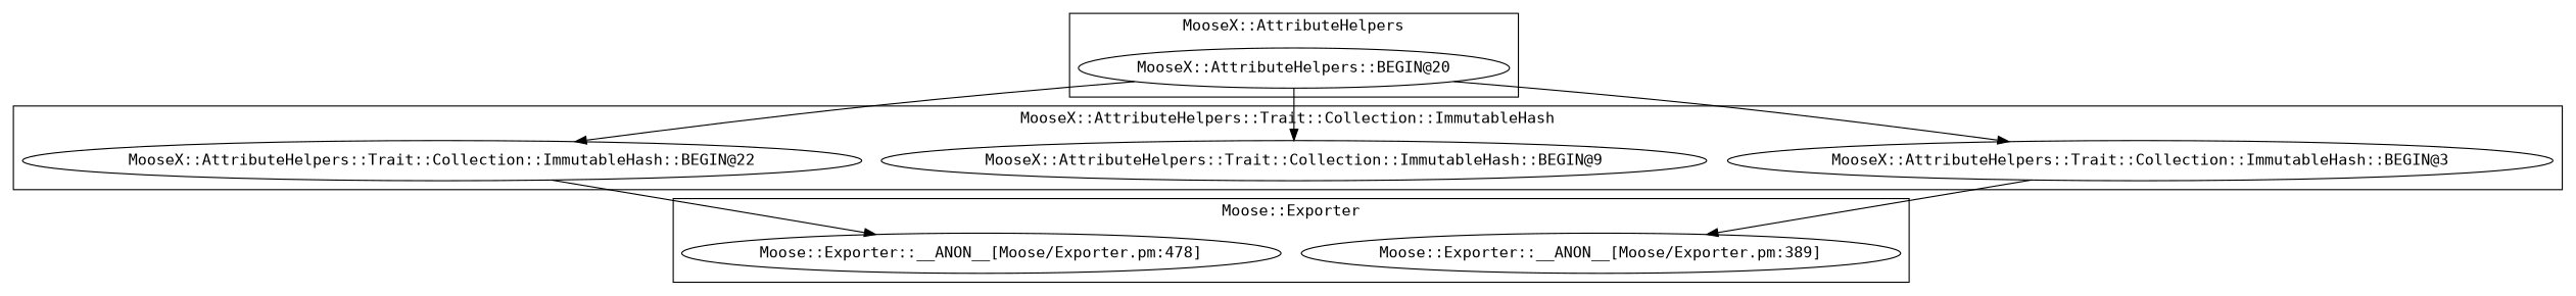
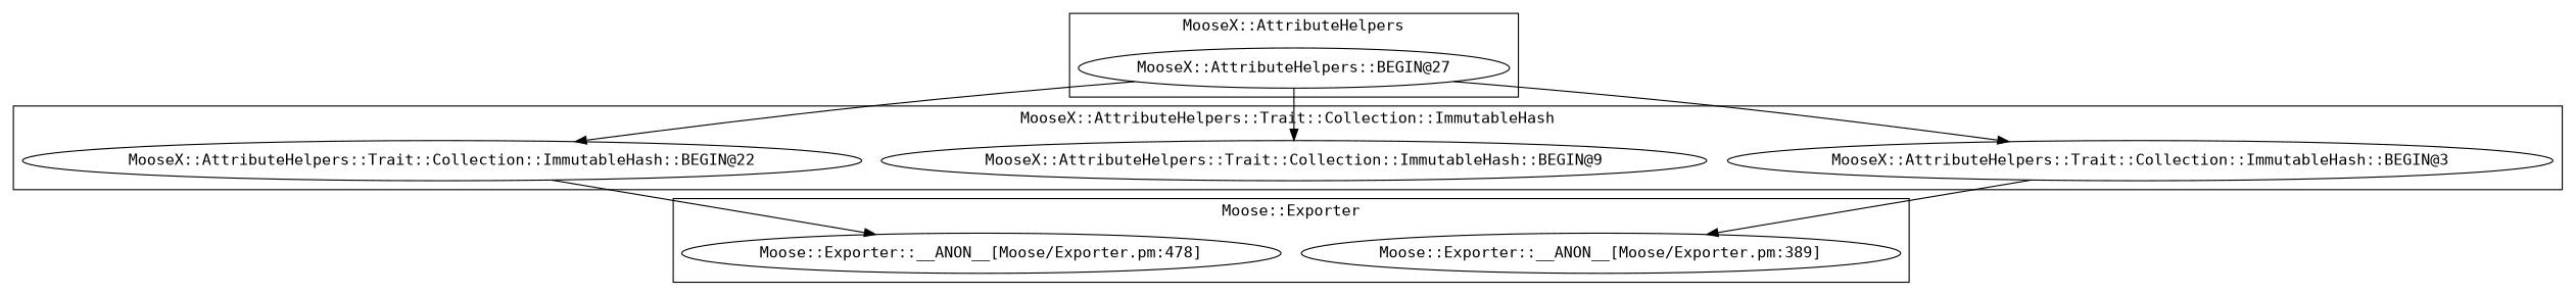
  digraph {
    fontname="DejaVu Sans Mono"
    node [fontname="DejaVu Sans Mono"]
    edge [fontname="DejaVu Sans Mono"]
    "MooseX::AttributeHelpers::Trait::Collection::ImmutableHash::BEGIN@3"
    "MooseX::AttributeHelpers::Trait::Collection::ImmutableHash::BEGIN@9"
    "MooseX::AttributeHelpers::Trait::Collection::ImmutableHash::BEGIN@22"
    "Moose::Exporter::__ANON__[Moose/Exporter.pm:389]"
    "Moose::Exporter::__ANON__[Moose/Exporter.pm:478]"
-   "MooseX::AttributeHelpers::BEGIN@20"
+   "MooseX::AttributeHelpers::BEGIN@20" [label="MooseX::AttributeHelpers::BEGIN@27"]
    subgraph cluster_1 {
      label="MooseX::AttributeHelpers::Trait::Collection::ImmutableHash"
      "MooseX::AttributeHelpers::Trait::Collection::ImmutableHash::BEGIN@3"
      "MooseX::AttributeHelpers::Trait::Collection::ImmutableHash::BEGIN@9"
      "MooseX::AttributeHelpers::Trait::Collection::ImmutableHash::BEGIN@22"
    }
    subgraph cluster_2 {
      label="Moose::Exporter"
      "Moose::Exporter::__ANON__[Moose/Exporter.pm:389]"
      "Moose::Exporter::__ANON__[Moose/Exporter.pm:478]"
    }
    subgraph cluster_3 {
      label="MooseX::AttributeHelpers"
      "MooseX::AttributeHelpers::BEGIN@20"
    }
    "MooseX::AttributeHelpers::Trait::Collection::ImmutableHash::BEGIN@3" -> "Moose::Exporter::__ANON__[Moose/Exporter.pm:389]"
    "MooseX::AttributeHelpers::Trait::Collection::ImmutableHash::BEGIN@22" -> "Moose::Exporter::__ANON__[Moose/Exporter.pm:478]"
    "MooseX::AttributeHelpers::BEGIN@20" -> "MooseX::AttributeHelpers::Trait::Collection::ImmutableHash::BEGIN@3"
    "MooseX::AttributeHelpers::BEGIN@20" -> "MooseX::AttributeHelpers::Trait::Collection::ImmutableHash::BEGIN@9"
    "MooseX::AttributeHelpers::BEGIN@20" -> "MooseX::AttributeHelpers::Trait::Collection::ImmutableHash::BEGIN@22"
  }
